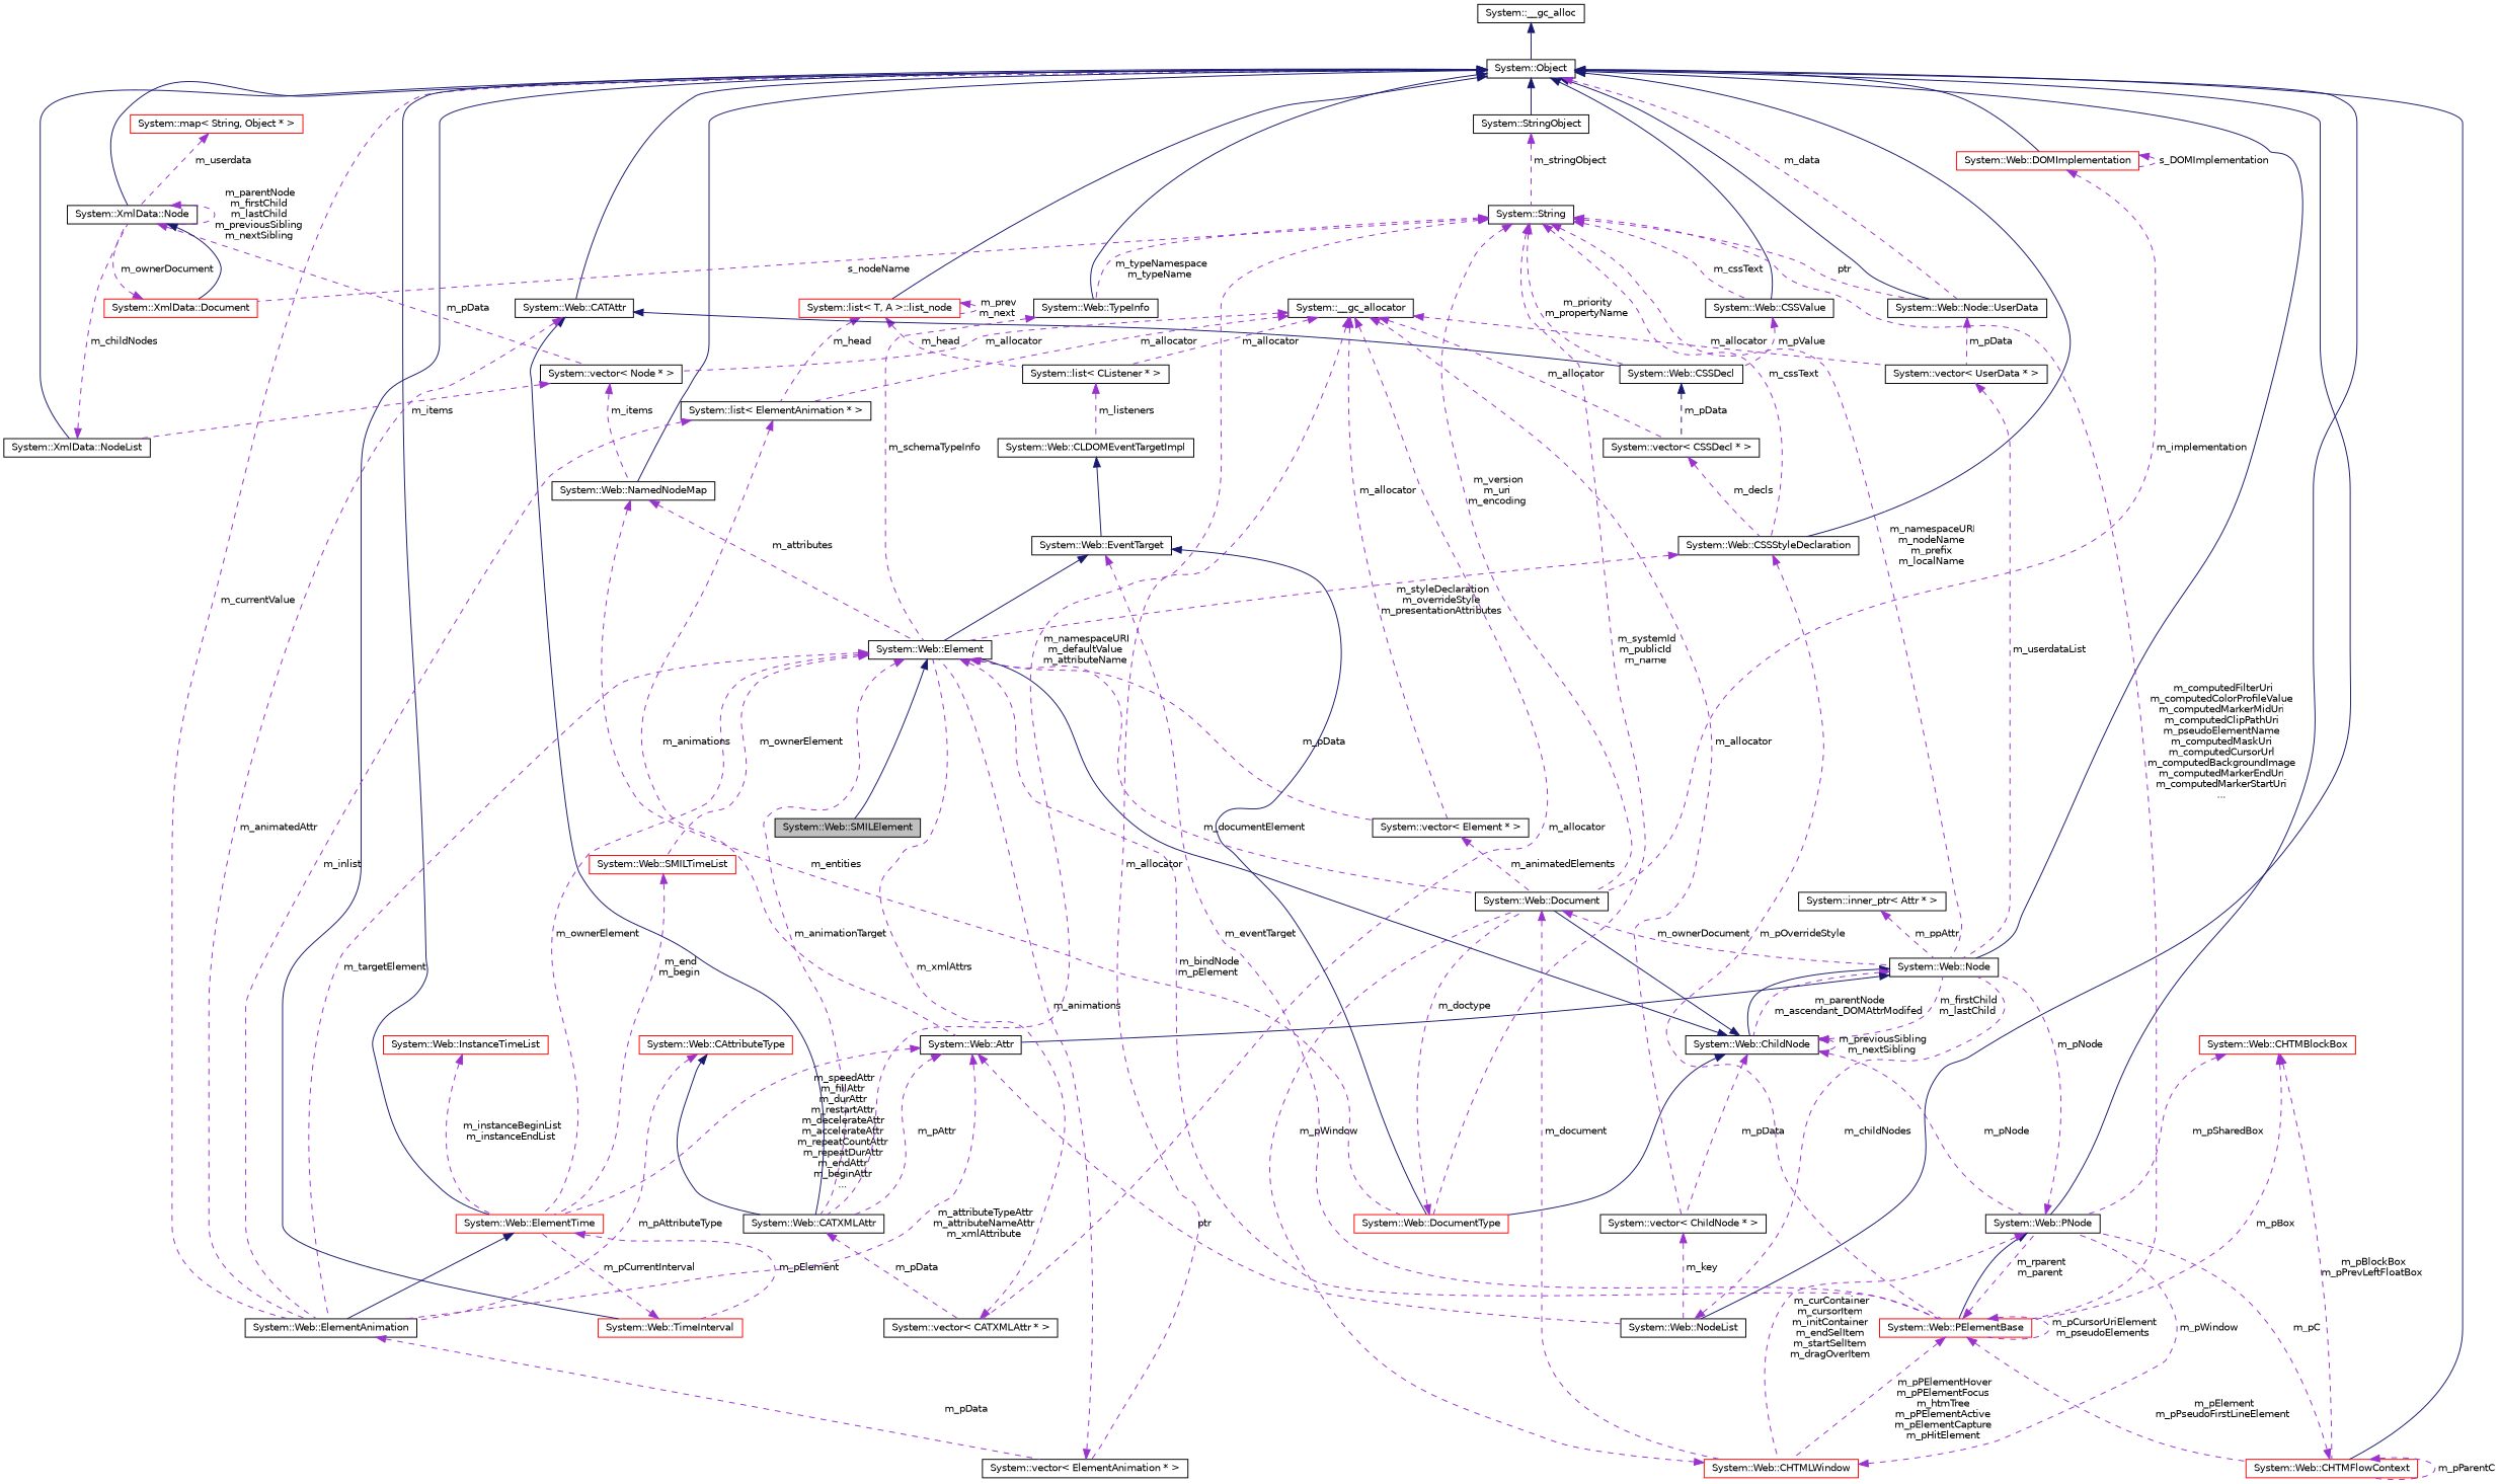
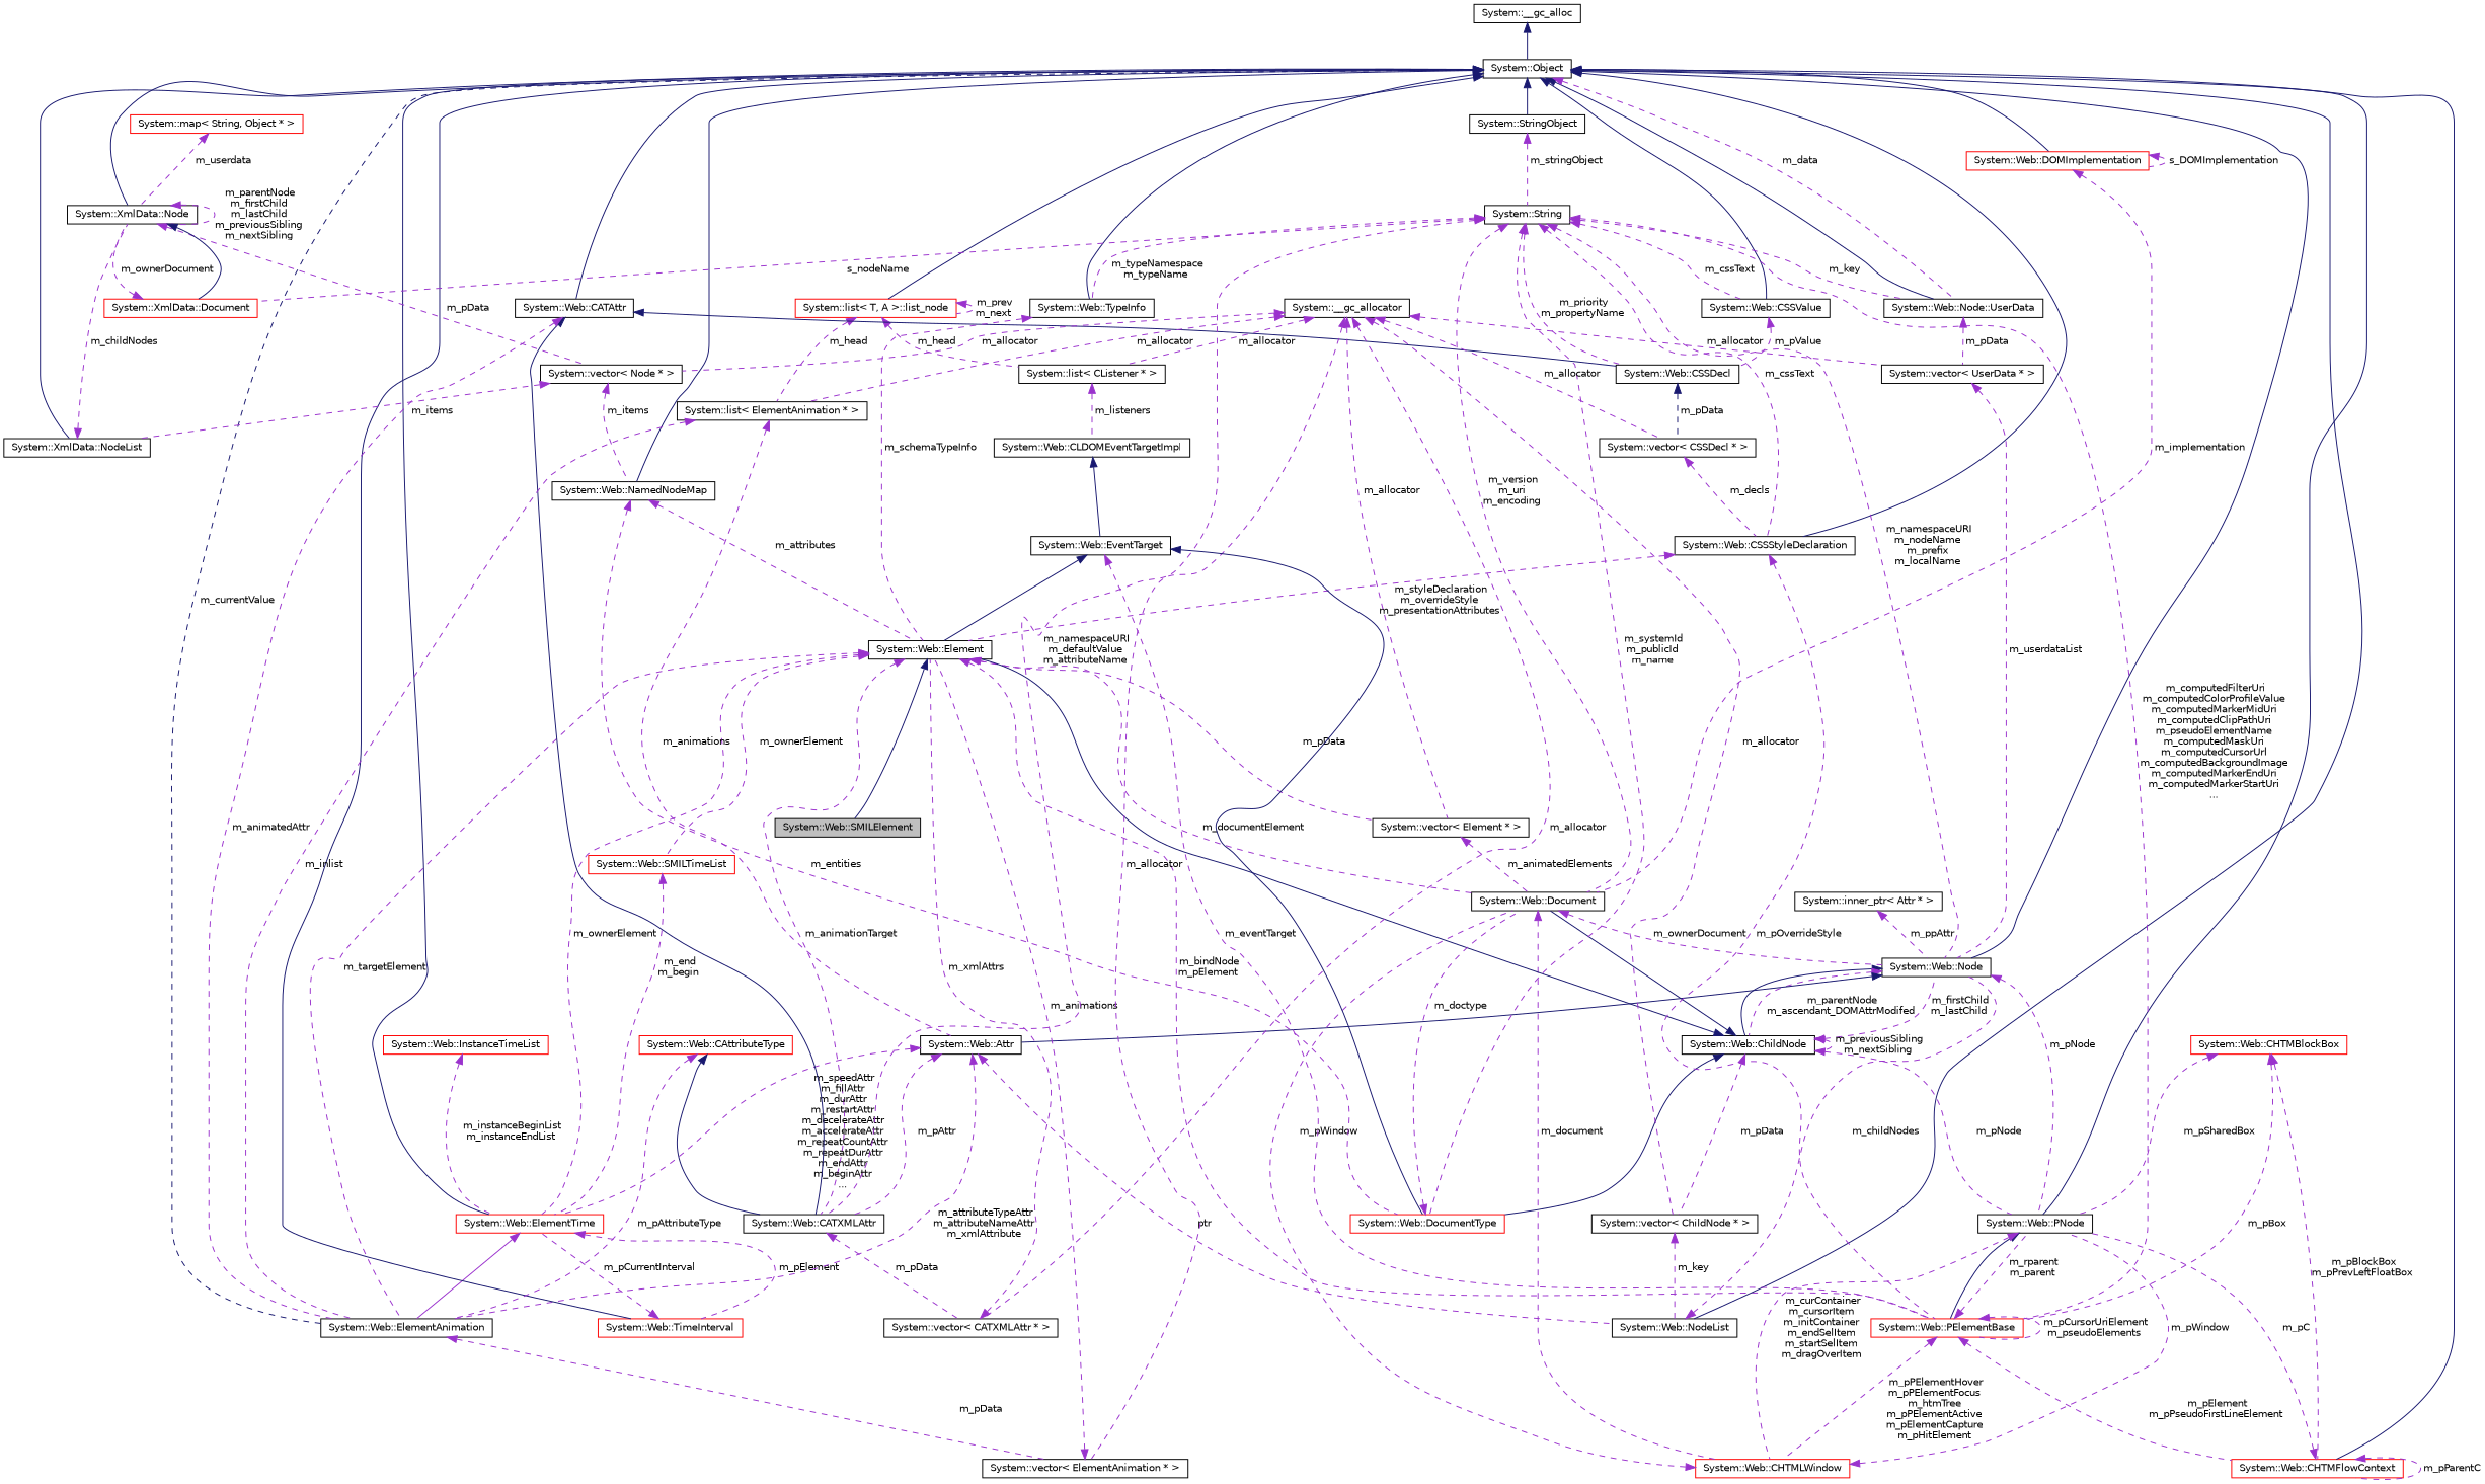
  digraph {
    node [color=black fillcolor=white fontname=Helvetica fontsize=10 shape=record style=filled]
    edge [color=darkorchid3 dir=back fontname=Helvetica fontsize=10 labelfontname=Helvetica labelfontsize=10 style=dashed]
    n1 [fillcolor=grey75 fontcolor=black height=0.2 label="System::Web::SMILElement" width=0.4]
    n2 [height=0.2 label="System::Web::Element" width=0.4]
    n3 [height=0.2 label="System::Web::Document" width=0.4]
    n4 [height=0.2 label="System::vector\< Element * \>" width=0.4]
    n5 [color=red height=0.2 label="System::Web::PElementBase" width=0.4]
    n6 [height=0.2 label="System::Web::CATXMLAttr" width=0.4]
    n7 [height=0.2 label="System::Web::ElementAnimation" width=0.4]
    n8 [color=red height=0.2 label="System::Web::ElementTime" width=0.4]
    n9 [color=red height=0.2 label="System::Web::SMILTimeList" width=0.4]
    n10 [height=0.2 label="System::Web::Node" width=0.4]
    n11 [color=red height=0.2 label="System::Web::CHTMLWindow" width=0.4]
    n12 [height=0.2 label="System::Web::PNode" width=0.4]
    n13 [color=red height=0.2 label="System::Web::CHTMFlowContext" width=0.4]
    n14 [height=0.2 label="System::vector\< CATXMLAttr * \>" width=0.4]
    n15 [height=0.2 label="System::vector\< ElementAnimation * \>" width=0.4]
    n16 [color=red height=0.2 label="System::Web::TimeInterval" width=0.4]
    n17 [height=0.2 label="System::Web::ChildNode" width=0.4]
    n18 [height=0.2 label="System::vector\< ChildNode * \>" width=0.4]
    n19 [color=red height=0.2 label="System::Web::DocumentType" width=0.4]
    n20 [height=0.2 label="System::Web::Attr" width=0.4]
    n21 [height=0.2 label="System::Web::NodeList" width=0.4]
    n22 [height=0.2 label="System::Object" width=0.4]
    n23 [color=red height=0.2 label="System::Web::DOMImplementation" width=0.4]
    n24 [color=red height=0.2 label="System::list\< T, A \>::list_node" width=0.4]
    n25 [height=0.2 label="System::Web::NamedNodeMap" width=0.4]
    n26 [height=0.2 label="System::XmlData::Node" width=0.4]
    n27 [height=0.2 label="System::XmlData::NodeList" width=0.4]
    n28 [height=0.2 label="System::StringObject" width=0.4]
    n29 [height=0.2 label="System::Web::CSSStyleDeclaration" width=0.4]
    n30 [height=0.2 label="System::Web::CATAttr" width=0.4]
    n31 [height=0.2 label="System::Web::CSSValue" width=0.4]
    n32 [height=0.2 label="System::Web::Node::UserData" width=0.4]
    n33 [height=0.2 label="System::Web::TypeInfo" width=0.4]
    n34 [height=0.2 label="System::list\< CListener * \>" width=0.4]
    n35 [height=0.2 label="System::list\< ElementAnimation * \>" width=0.4]
    n36 [height=0.2 label="System::vector\< Node * \>" width=0.4]
    n37 [color=red height=0.2 label="System::XmlData::Document" width=0.4]
    n38 [height=0.2 label="System::String" width=0.4]
    n39 [height=0.2 label="System::Web::CSSDecl" width=0.4]
    n40 [height=0.2 label="System::vector\< UserData * \>" width=0.4]
    n41 [height=0.2 label="System::__gc_alloc" width=0.4]
    n42 [height=0.2 label="System::__gc_allocator" width=0.4]
    n43 [height=0.2 label="System::vector\< CSSDecl * \>" width=0.4]
    n44 [height=0.2 label="System::Web::CLDOMEventTargetImpl" width=0.4]
    n45 [height=0.2 label="System::Web::EventTarget" width=0.4]
    n46 [color=red height=0.2 label="System::map\< String, Object * \>" width=0.4]
    n47 [color=red height=0.2 label="System::Web::CHTMBlockBox" width=0.4]
    n48 [height=0.2 label="System::inner_ptr\< Attr * \>" width=0.4]
    n49 [color=red height=0.2 label="System::Web::CAttributeType" width=0.4]
    n50 [color=red height=0.2 label="System::Web::InstanceTimeList" width=0.4]
    n2 -> n1 [color=midnightblue style=solid]
    n2 -> n3 [label=" m_documentElement"]
    n2 -> n4 [label=" m_pData"]
    n2 -> n5 [label=" m_bindNode\nm_pElement"]
    n2 -> n6 [label=" m_animationTarget"]
    n2 -> n7 [label=" m_targetElement"]
    n2 -> n8 [label=" m_ownerElement"]
    n2 -> n9 [label=" m_ownerElement"]
    n3 -> n10 [label=" m_ownerDocument"]
    n3 -> n11 [label=" m_document"]
    n4 -> n3 [label=" m_animatedElements"]
    n5 -> n5 [label=" m_pCursorUriElement\nm_pseudoElements"]
    n5 -> n11 [label=" m_pPElementHover\nm_pPElementFocus\nm_htmTree\nm_pPElementActive\nm_pElementCapture\nm_pHitElement"]
    n5 -> n12 [label=" m_rparent\nm_parent"]
    n5 -> n13 [label=" m_pElement\nm_pPseudoFirstLineElement"]
    n6 -> n14 [label=" m_pData"]
    n7 -> n15 [label=" m_pData"]
-   n8 -> n7 [color=midnightblue style=solid]
+   n8 -> n7 [style=solid]
    n8 -> n16 [label=" m_pElement"]
    n9 -> n8 [label=" m_end\nm_begin"]
    n10 -> n17 [color=midnightblue style=solid]
    n10 -> n17 [label=" m_parentNode\nm_ascendant_DOMAttrModifed"]
    n10 -> n20 [color=midnightblue style=solid]
    n11 -> n3 [label=" m_pWindow"]
    n11 -> n12 [label=" m_pWindow"]
    n12 -> n5 [color=midnightblue style=solid]
-   n12 -> n10 [label=" m_pNode"]
+   n10 -> n12 [label=" m_pNode"]
    n12 -> n11 [label=" m_curContainer\nm_cursorItem\nm_initContainer\nm_endSelItem\nm_startSelItem\nm_dragOverItem"]
    n13 -> n12 [label=" m_pC"]
    n13 -> n13 [label=" m_pParentC"]
    n14 -> n2 [label=" m_xmlAttrs"]
    n15 -> n2 [label=" m_animations"]
    n16 -> n8 [label=" m_pCurrentInterval"]
    n17 -> n2 [color=midnightblue style=solid]
    n17 -> n3 [color=midnightblue style=solid]
    n17 -> n10 [label=" m_firstChild\nm_lastChild"]
    n17 -> n12 [label=" m_pNode"]
    n17 -> n17 [label=" m_previousSibling\nm_nextSibling"]
    n17 -> n18 [label=" m_pData"]
    n17 -> n19 [color=midnightblue style=solid]
    n18 -> n21 [label=" m_key"]
    n19 -> n3 [label=" m_doctype"]
    n20 -> n6 [label=" m_pAttr"]
    n20 -> n7 [label=" m_attributeTypeAttr\nm_attributeNameAttr\nm_xmlAttribute"]
    n20 -> n8 [label=" m_speedAttr\nm_fillAttr\nm_durAttr\nm_restartAttr\nm_decelerateAttr\nm_accelerateAttr\nm_repeatCountAttr\nm_repeatDurAttr\nm_endAttr\nm_beginAttr\n..."]
    n20 -> n21 [label=" ptr"]
    n21 -> n10 [label=" m_childNodes"]
-   n22 -> n7 [label=" m_currentValue"]
+   n22 -> n7 [color=midnightblue label=" m_currentValue"]
    n22 -> n8 [color=midnightblue style=solid]
    n22 -> n10 [color=midnightblue style=solid]
    n22 -> n12 [color=midnightblue style=solid]
    n22 -> n13 [color=midnightblue style=solid]
    n22 -> n16 [color=midnightblue style=solid]
    n22 -> n21 [color=midnightblue style=solid]
    n22 -> n23 [color=midnightblue style=solid]
    n22 -> n24 [color=midnightblue style=solid]
    n22 -> n25 [color=midnightblue style=solid]
    n22 -> n26 [color=midnightblue style=solid]
    n22 -> n27 [color=midnightblue style=solid]
    n22 -> n28 [color=midnightblue style=solid]
    n22 -> n29 [color=midnightblue style=solid]
    n22 -> n30 [color=midnightblue style=solid]
    n22 -> n31 [color=midnightblue style=solid]
    n22 -> n32 [color=midnightblue style=solid]
    n22 -> n32 [label=" m_data"]
    n22 -> n33 [color=midnightblue style=solid]
    n23 -> n3 [label=" m_implementation"]
    n23 -> n23 [label=" s_DOMImplementation"]
    n24 -> n24 [label=" m_prev\nm_next"]
    n24 -> n34 [label=" m_head"]
    n24 -> n35 [label=" m_head"]
    n25 -> n2 [label=" m_attributes"]
    n25 -> n19 [label=" m_entities"]
    n26 -> n26 [label=" m_parentNode\nm_firstChild\nm_lastChild\nm_previousSibling\nm_nextSibling"]
    n26 -> n36 [label=" m_pData"]
    n26 -> n37 [color=midnightblue style=solid]
    n27 -> n26 [label=" m_childNodes"]
    n28 -> n38 [label=" m_stringObject"]
    n29 -> n2 [label=" m_styleDeclaration\nm_overrideStyle\nm_presentationAttributes"]
    n29 -> n5 [label=" m_pOverrideStyle"]
    n30 -> n6 [color=midnightblue style=solid]
    n30 -> n7 [label=" m_animatedAttr"]
    n30 -> n39 [color=midnightblue style=solid]
    n31 -> n39 [label=" m_pValue"]
    n32 -> n40 [label=" m_pData"]
    n33 -> n2 [label=" m_schemaTypeInfo"]
    n34 -> n44 [label=" m_listeners"]
    n35 -> n7 [label=" m_inlist"]
    n35 -> n20 [label=" m_animations"]
    n36 -> n25 [label=" m_items"]
    n36 -> n27 [label=" m_items"]
    n37 -> n26 [label=" m_ownerDocument"]
    n38 -> n3 [label=" m_version\nm_uri\nm_encoding"]
    n38 -> n5 [label=" m_computedFilterUri\nm_computedColorProfileValue\nm_computedMarkerMidUri\nm_computedClipPathUri\nm_pseudoElementName\nm_computedMaskUri\nm_computedCursorUrl\nm_computedBackgroundImage\nm_computedMarkerEndUri\nm_computedMarkerStartUri\n..."]
    n38 -> n6 [label=" m_namespaceURI\nm_defaultValue\nm_attributeName"]
    n38 -> n10 [label=" m_namespaceURI\nm_nodeName\nm_prefix\nm_localName"]
    n38 -> n19 [label=" m_systemId\nm_publicId\nm_name"]
    n38 -> n29 [label=" m_cssText"]
    n38 -> n31 [label=" m_cssText"]
-   n38 -> n32 [label=" ptr"]
+   n38 -> n32 [label=" m_key"]
    n38 -> n33 [label=" m_typeNamespace\nm_typeName"]
    n38 -> n37 [label=" s_nodeName"]
    n38 -> n39 [label=" m_priority\nm_propertyName"]
    n39 -> n43 [color=midnightblue label=" m_pData"]
    n40 -> n10 [label=" m_userdataList"]
    n41 -> n22 [color=midnightblue style=solid]
    n42 -> n4 [label=" m_allocator"]
    n42 -> n14 [label=" m_allocator"]
    n42 -> n15 [label=" m_allocator"]
    n42 -> n18 [label=" m_allocator"]
    n42 -> n34 [label=" m_allocator"]
    n42 -> n35 [label=" m_allocator"]
    n42 -> n36 [label=" m_allocator"]
    n42 -> n40 [label=" m_allocator"]
    n42 -> n43 [label=" m_allocator"]
    n43 -> n29 [label=" m_decls"]
    n44 -> n45 [color=midnightblue style=solid]
    n45 -> n2 [color=midnightblue style=solid]
    n45 -> n5 [label=" m_eventTarget"]
    n45 -> n19 [color=midnightblue style=solid]
    n46 -> n26 [label=" m_userdata"]
    n47 -> n5 [label=" m_pBox"]
    n47 -> n12 [label=" m_pSharedBox"]
    n47 -> n13 [label=" m_pBlockBox\nm_pPrevLeftFloatBox"]
    n48 -> n10 [label=" m_ppAttr"]
    n49 -> n6 [color=midnightblue style=solid]
    n49 -> n7 [label=" m_pAttributeType"]
    n50 -> n8 [label=" m_instanceBeginList\nm_instanceEndList"]
  }
